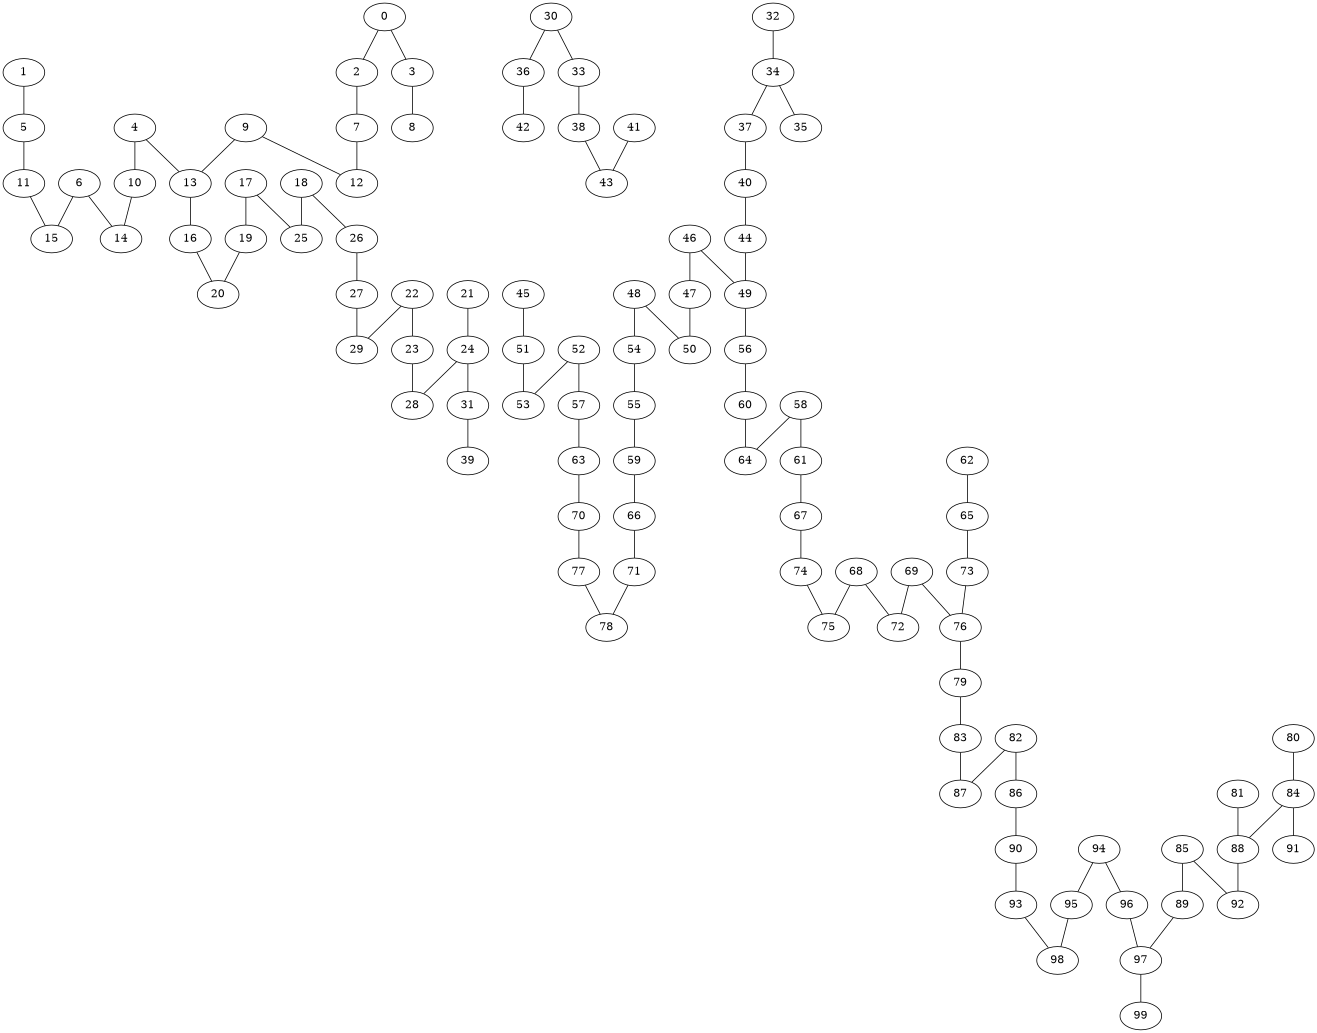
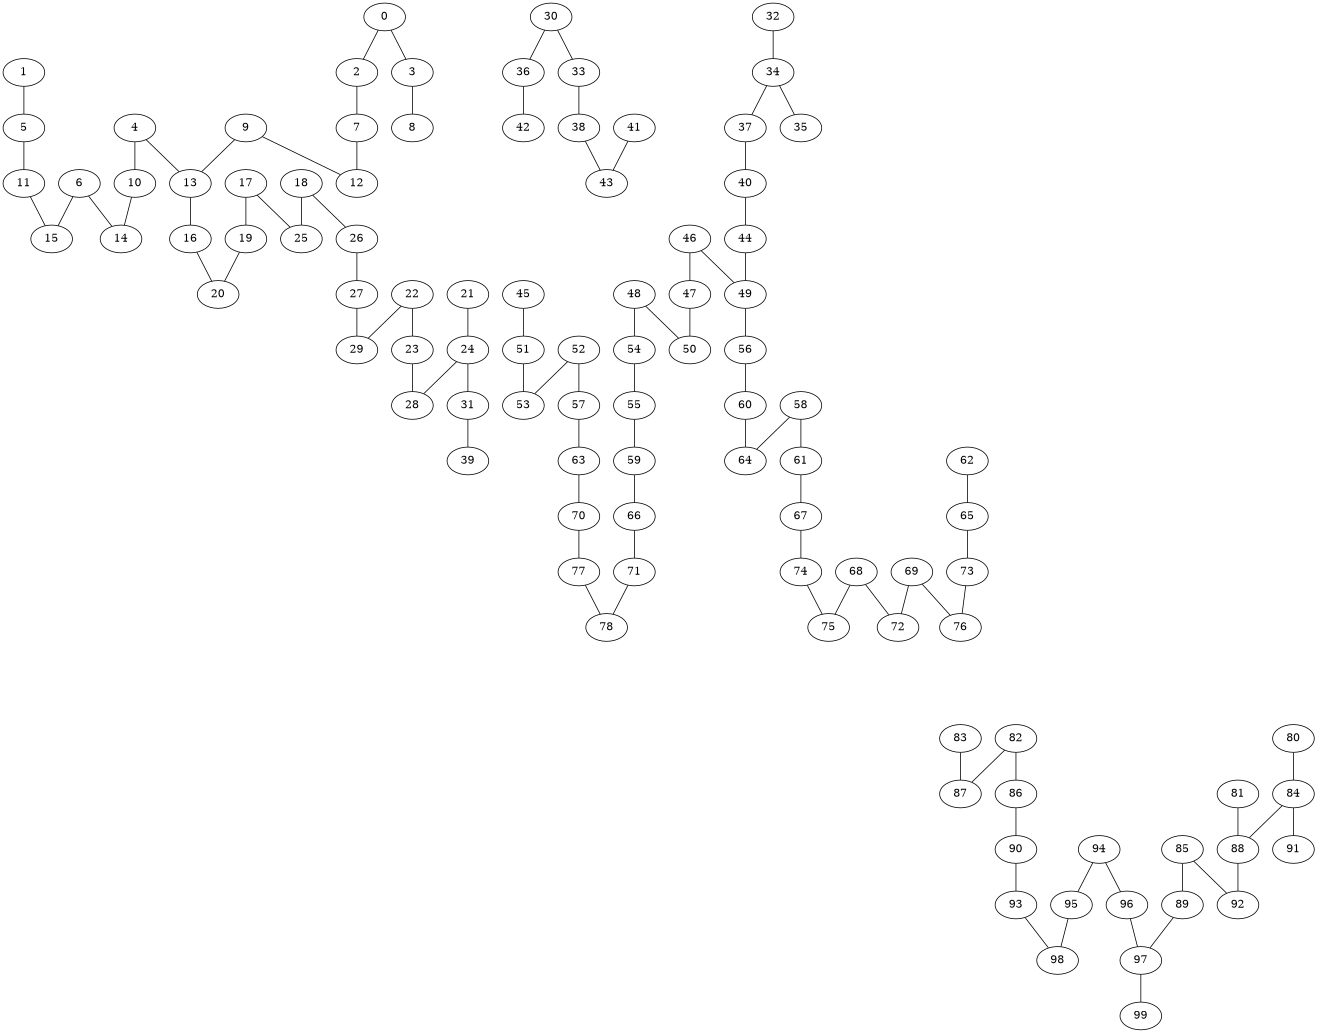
  strict graph {
    1
    5
    11
    15
    6
    14
    10
    4
    13
    16
    20
    9
    12
    7
    2
    0
    3
    8
    19
    17
    25
    18
    26
    27
    29
    22
    23
    28
    24
    31
    39
    36
    42
    30
    33
    38
    43
    41
    45
    51
    53
    52
    57
    63
    70
    77
    78
    71
    66
    59
    55
    54
    48
    50
    47
    46
    49
    56
    60
    64
    58
    61
    67
    74
    75
    68
    72
    69
    76
-   79
    83
    73
    65
    62
    87
    82
    86
    90
    93
    98
    95
    94
    96
    97
    99
    89
    85
    92
    88
    84
    91
    80
    81
    44
    40
    37
    34
    35
    32
    21
    1 -- 5
    5 -- 11
    11 -- 15
    6 -- 15
    6 -- 14
    10 -- 14
    4 -- 10
    4 -- 13
    13 -- 16
    16 -- 20
    9 -- 13
    9 -- 12
    7 -- 12
    2 -- 7
    0 -- 2
    0 -- 3
    3 -- 8
    19 -- 20
    17 -- 19
    17 -- 25
    18 -- 25
    18 -- 26
    26 -- 27
    27 -- 29
    22 -- 29
    22 -- 23
    23 -- 28
    24 -- 28
    24 -- 31
    31 -- 39
    36 -- 42
    30 -- 36
    30 -- 33
    33 -- 38
    38 -- 43
    41 -- 43
    45 -- 51
    51 -- 53
    52 -- 53
    52 -- 57
    57 -- 63
    63 -- 70
    70 -- 77
    77 -- 78
    71 -- 78
    66 -- 71
    59 -- 66
    55 -- 59
    54 -- 55
    48 -- 54
    48 -- 50
    47 -- 50
    46 -- 47
    46 -- 49
    49 -- 56
    56 -- 60
    60 -- 64
    58 -- 64
    58 -- 61
    61 -- 67
    67 -- 74
    74 -- 75
    68 -- 75
    68 -- 72
    69 -- 72
    69 -- 76
-   76 -- 79
-   79 -- 83
    83 -- 87
    73 -- 76
    65 -- 73
    62 -- 65
    82 -- 87
    82 -- 86
    86 -- 90
    90 -- 93
    93 -- 98
    95 -- 98
    94 -- 95
    94 -- 96
    96 -- 97
    97 -- 99
    89 -- 97
    85 -- 89
    85 -- 92
    88 -- 92
    84 -- 88
    84 -- 91
    80 -- 84
    81 -- 88
    44 -- 49
    40 -- 44
    37 -- 40
    34 -- 37
    34 -- 35
    32 -- 34
    21 -- 24
  }
